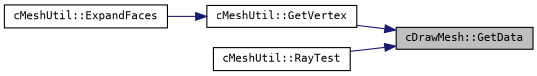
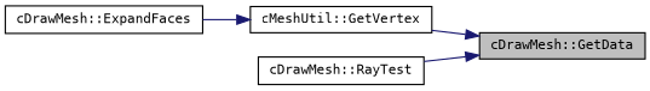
  digraph {
    fontname="DejaVu Sans Mono"
    rankdir=RL
    node [color=black fillcolor=white fontname="DejaVu Sans Mono" fontsize=10 shape=record style=filled]
    edge [color=midnightblue dir=back fontname="DejaVu Sans Mono" fontsize=10 labelfontname=Helvetica labelfontsize=10 style=solid]
    n1 [fillcolor=grey75 fontcolor=black height=0.2 label="cDrawMesh::GetData" width=0.4]
    n2 [height=0.2 label="cMeshUtil::GetVertex" width=0.4]
-   n3 [height=0.2 label="cMeshUtil::RayTest" width=0.4]
-   n4 [height=0.2 label="cMeshUtil::ExpandFaces" width=0.4]
+   n3 [height=0.2 label="cDrawMesh::RayTest" width=0.4]
+   n4 [height=0.2 label="cDrawMesh::ExpandFaces" width=0.4]
    n1 -> n2
    n1 -> n3
    n2 -> n4
  }
